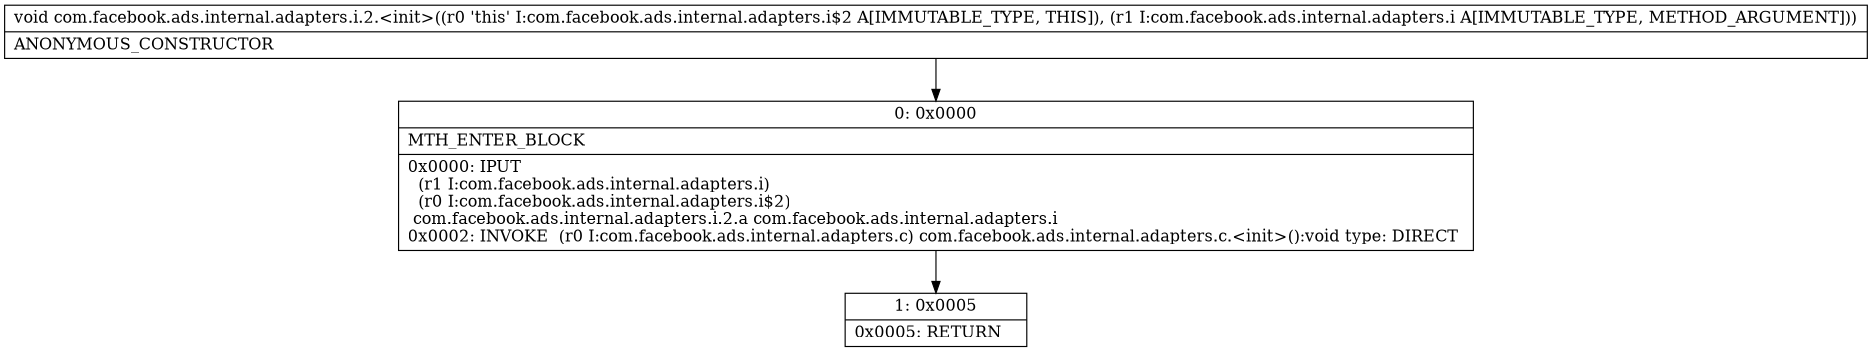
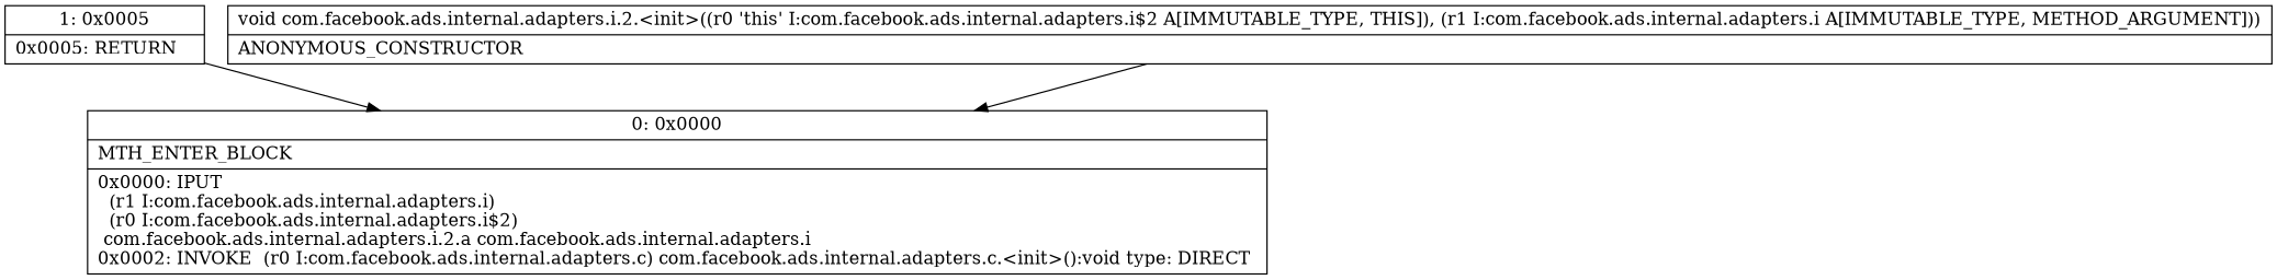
  digraph {
    node [shape=record]
    n1 [label="{0\:\ 0x0000|MTH_ENTER_BLOCK\l|0x0000: IPUT  \l  (r1 I:com.facebook.ads.internal.adapters.i)\l  (r0 I:com.facebook.ads.internal.adapters.i$2)\l com.facebook.ads.internal.adapters.i.2.a com.facebook.ads.internal.adapters.i \l0x0002: INVOKE  (r0 I:com.facebook.ads.internal.adapters.c) com.facebook.ads.internal.adapters.c.\<init\>():void type: DIRECT \l}"]
    n2 [label="{1\:\ 0x0005|0x0005: RETURN   \l}"]
    n3 [label="{void com.facebook.ads.internal.adapters.i.2.\<init\>((r0 'this' I:com.facebook.ads.internal.adapters.i$2 A[IMMUTABLE_TYPE, THIS]), (r1 I:com.facebook.ads.internal.adapters.i A[IMMUTABLE_TYPE, METHOD_ARGUMENT]))  | ANONYMOUS_CONSTRUCTOR\l}"]
-   n1 -> n2
+   n2 -> n1
    n3 -> n1
  }
